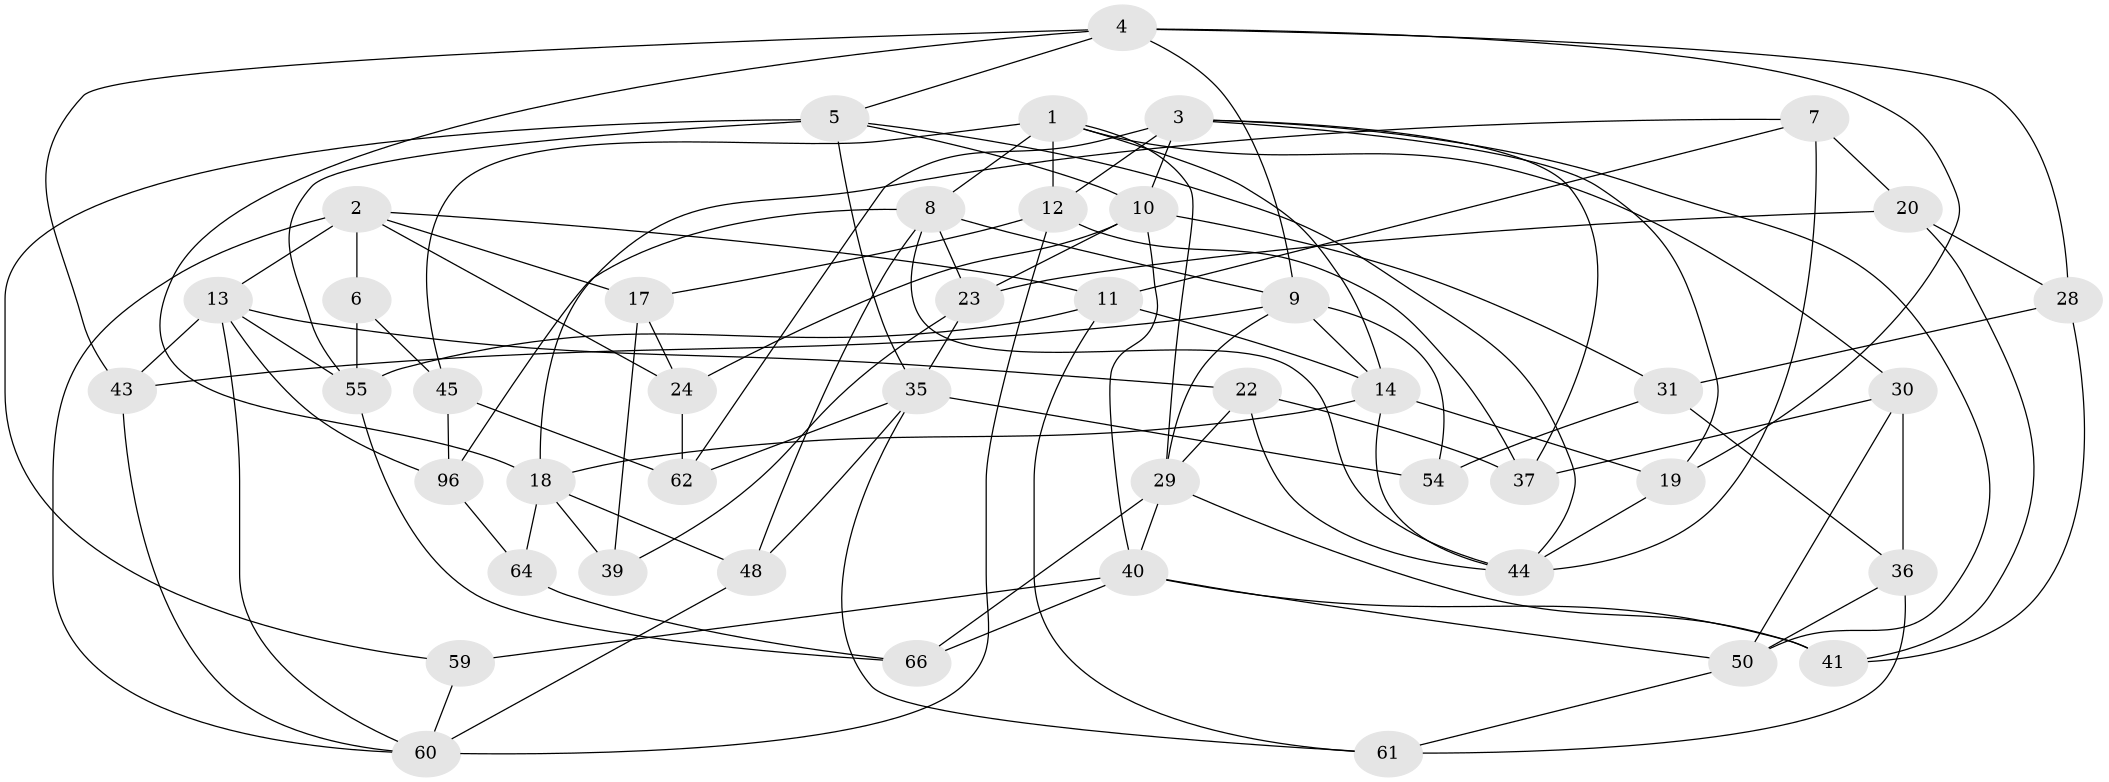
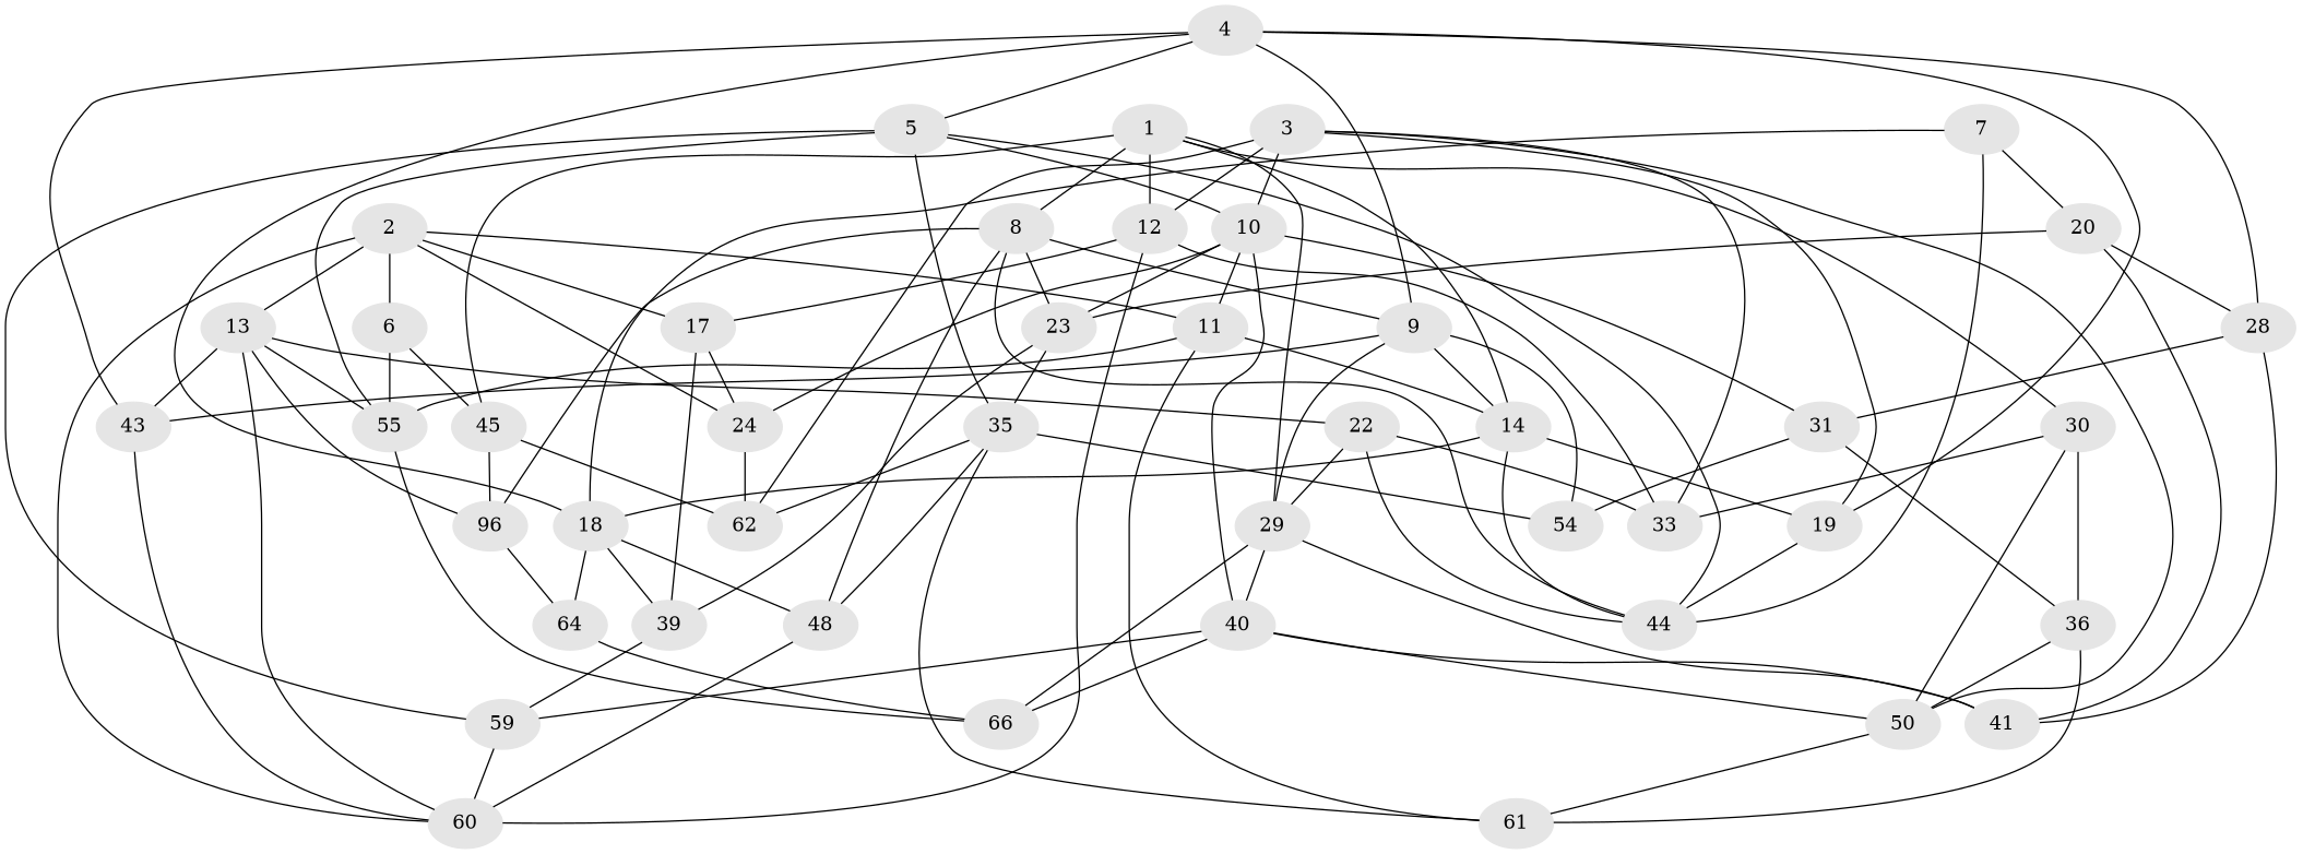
  graph {
    node [color=gray90 style=filled]
    1 [super="+26"]
    8 [super="+52"]
    12 [super="+42"]
    14 [super="+15"]
    29 [super="+47"]
    30
    45
    9 [super="+53"]
    44 [super="+57"]
    23 [super="+46"]
    48
    n12 [label=96]
    17
    60 [super="+63"]
-   33 [label=37]
+   33
    19
    18 [super="+25"]
    40 [super="+51"]
    41
    66
    50
    36
    62
    2 [super="+49"]
    6 [super="+38"]
    11 [super="+37"]
    13 [super="+21"]
    24
    55 [super="+67"]
    61
    43
    22
    n33 [label=39]
    3 [super="+16"]
    10 [super="+65"]
    31
    4 [super="+34"]
    5 [super="+39"]
    28
    35 [super="+58"]
    59
    54
    64
    7
    20
    1 -- 8
    1 -- 12
    1 -- 14
    1 -- 29
    1 -- 30
    1 -- 45
    8 -- 9
    8 -- 44
    8 -- 23
    8 -- 48
    8 -- n12
    12 -- 17
    12 -- 60
    12 -- 33
    14 -- 44
    14 -- 19
    14 -- 18
    29 -- 40
    29 -- 41
    29 -- 66
    30 -- 33
    30 -- 50
    30 -- 36
    45 -- n12
    45 -- 62
    9 -- 14
    9 -- 29
    9 -- 43
    9 -- 54
    23 -- n33
    23 -- 35
    48 -- 60
    n12 -- 64
    17 -- 24
    17 -- n33
    19 -- 44
    18 -- 48
    18 -- n33
    18 -- 64
    40 -- 41
    40 -- 66
    40 -- 50
    40 -- 59
    50 -- 61
    36 -- 50
    36 -- 61
    2 -- 17
    2 -- 60
    2 -- 6
    2 -- 11
    2 -- 13
    2 -- 24
    6 -- 45
    6 -- 55 [weight=2]
    11 -- 14
    11 -- 55
    11 -- 61
    13 -- n12
    13 -- 60
    13 -- 55
    13 -- 43
    13 -- 22
    24 -- 62
    55 -- 66
    43 -- 60
    22 -- 29
    22 -- 44
    22 -- 33
+   n33 -- 59
    3 -- 12
    3 -- 33
    3 -- 19
    3 -- 50
    3 -- 62
    3 -- 10
    10 -- 23
    10 -- 40
    10 -- 24
    10 -- 31
    31 -- 36
    31 -- 54
    4 -- 9
    4 -- 19
    4 -- 18
    4 -- 43
    4 -- 5
    4 -- 28
    5 -- 44
    5 -- 55
    5 -- 10
    5 -- 35
    5 -- 59
    28 -- 41
    28 -- 31
    35 -- 48
    35 -- 62
    35 -- 61
    35 -- 54
    59 -- 60
    64 -- 66
    7 -- 44
    7 -- 18
-   7 -- 11
+   10 -- 11
    7 -- 20
    20 -- 23
    20 -- 41
    20 -- 28
  }
